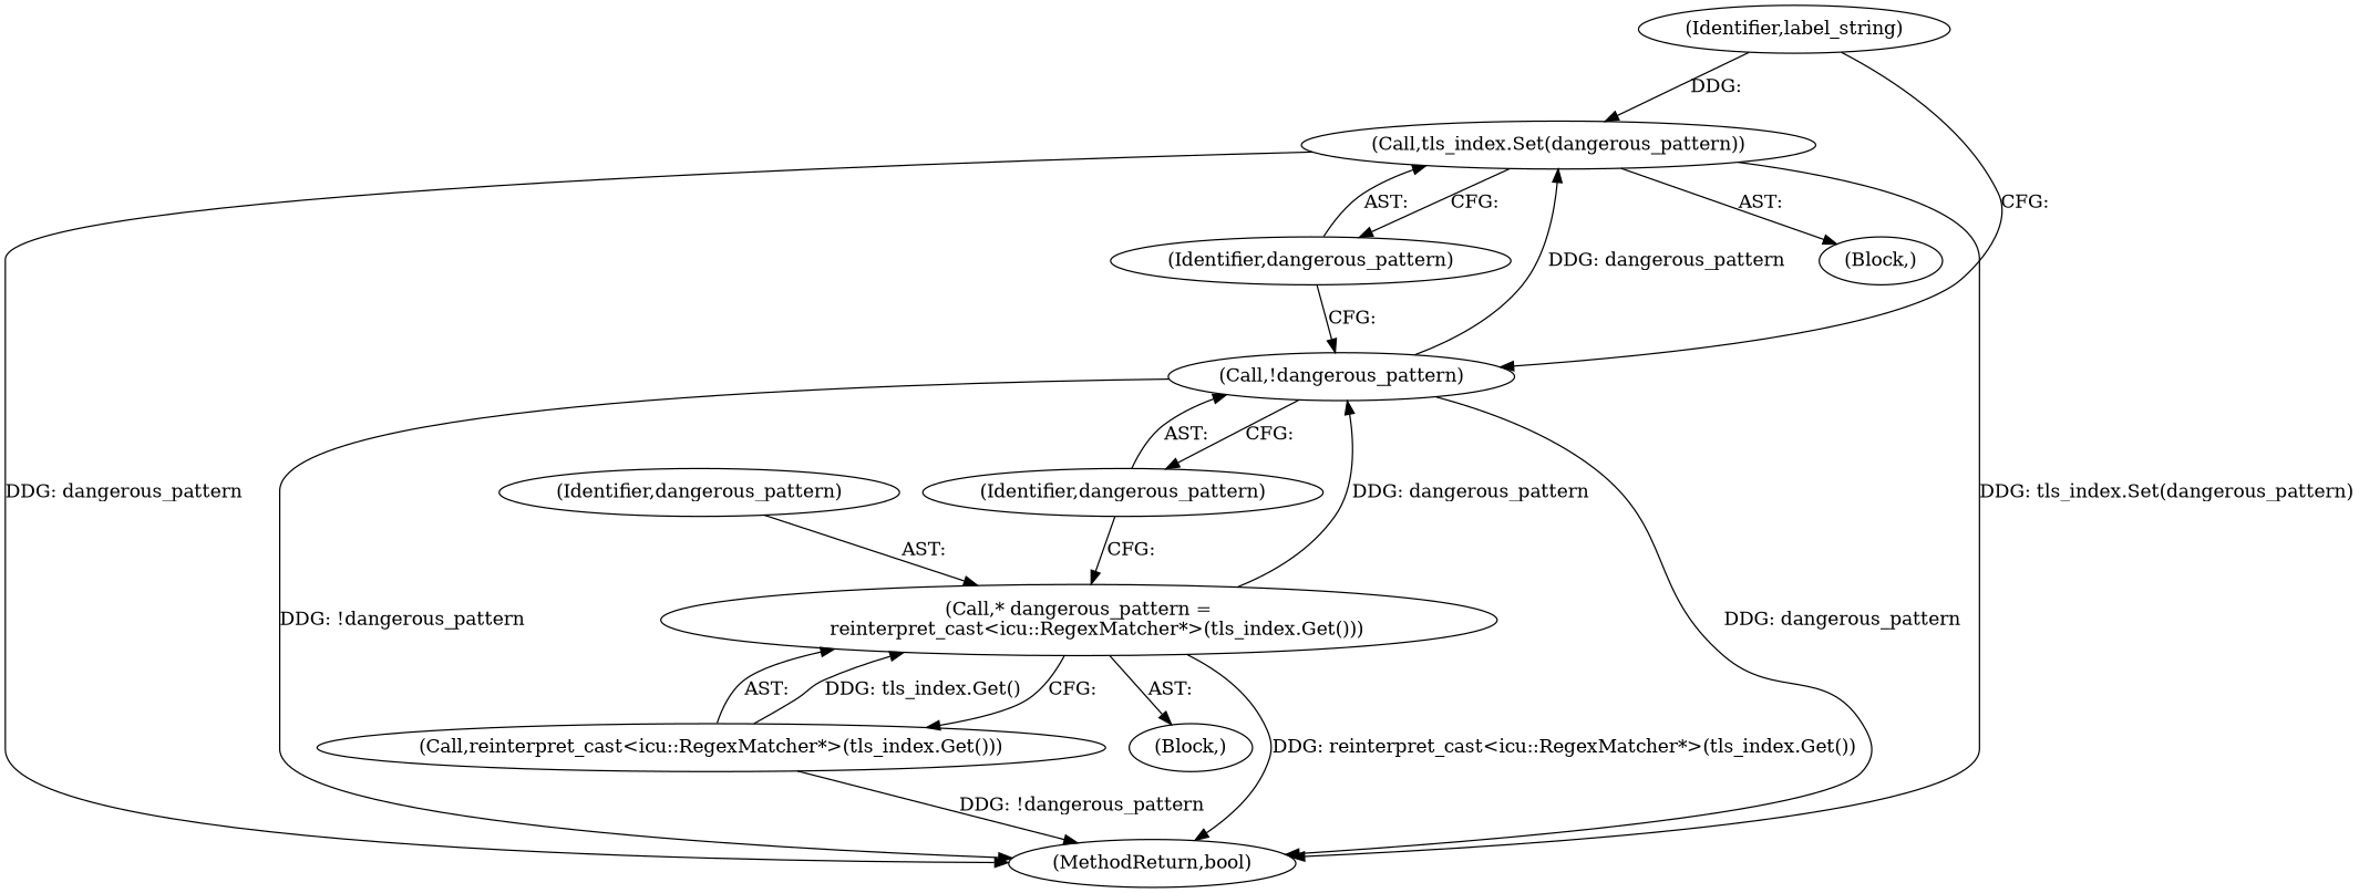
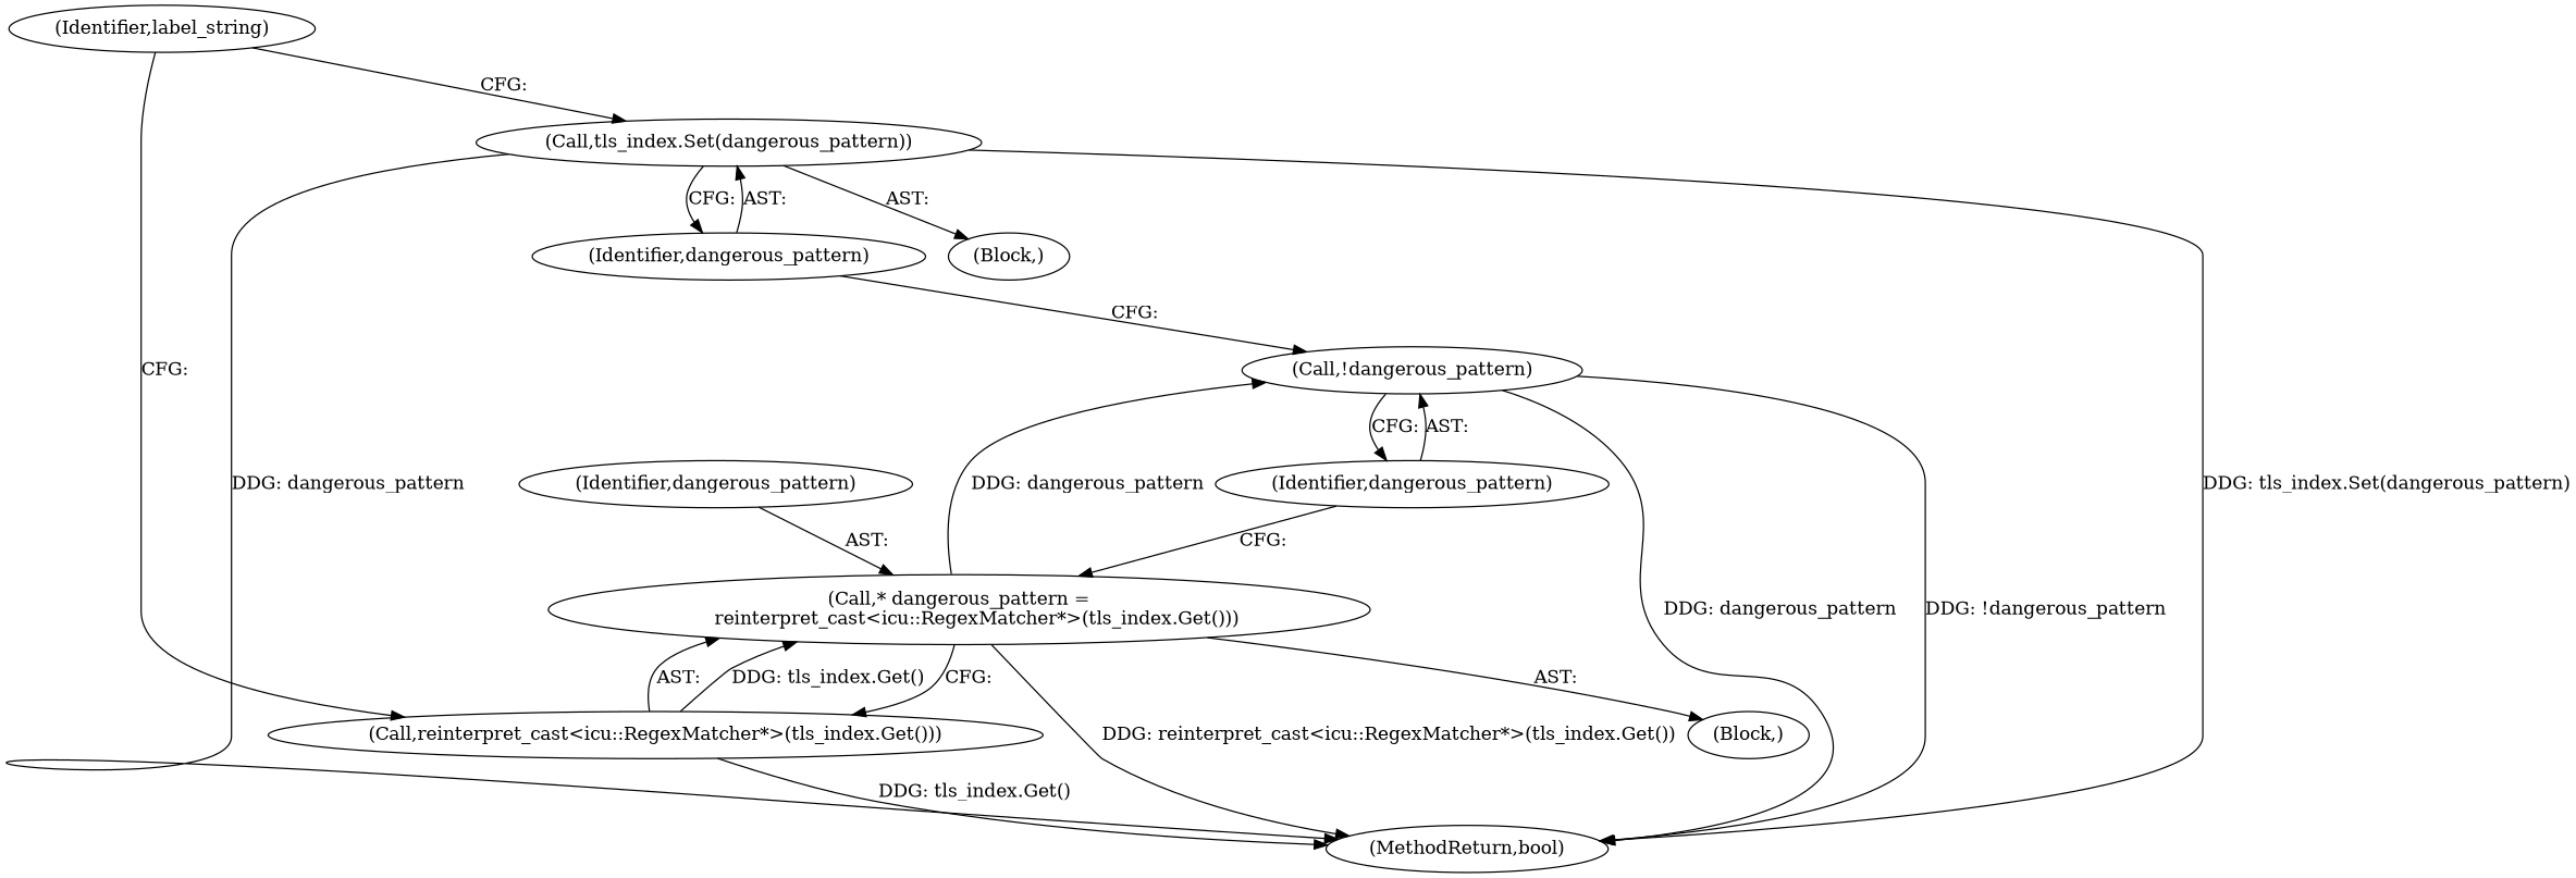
  digraph {
    n1 [label="(Call,tls_index.Set(dangerous_pattern))"]
    n2 [label="(Identifier,dangerous_pattern)"]
    n3 [label="(MethodReturn,bool)"]
    n4 [label="(Block,)"]
    n5 [label="(Call,!dangerous_pattern)"]
    n6 [label="(Identifier,dangerous_pattern)"]
    n7 [label="(Call,* dangerous_pattern =\n      reinterpret_cast<icu::RegexMatcher*>(tls_index.Get()))"]
    n8 [label="(Call,reinterpret_cast<icu::RegexMatcher*>(tls_index.Get()))"]
    n9 [label="(Block,)"]
    n10 [label="(Identifier,label_string)"]
    n11 [label="(Identifier,dangerous_pattern)"]
    n1 -> n2 [label="CFG: "]
    n1 -> n3 [label="DDG: tls_index.Set(dangerous_pattern)"]
    n1 -> n3 [label="DDG: dangerous_pattern"]
    n1 -> n4 [label="AST: "]
    n2 -> n1 [label="AST: "]
    n2 -> n5 [label="CFG: "]
-   n5 -> n1 [label="DDG: dangerous_pattern"]
    n5 -> n3 [label="DDG: dangerous_pattern"]
    n5 -> n3 [label="DDG: !dangerous_pattern"]
    n5 -> n6 [label="CFG: "]
    n6 -> n5 [label="AST: "]
    n6 -> n7 [label="CFG: "]
    n7 -> n3 [label="DDG: reinterpret_cast<icu::RegexMatcher*>(tls_index.Get())"]
    n7 -> n5 [label="DDG: dangerous_pattern"]
    n7 -> n8 [label="CFG: "]
    n7 -> n9 [label="AST: "]
-   n8 -> n3 [label="DDG: !dangerous_pattern"]
+   n8 -> n3 [label="DDG: tls_index.Get()"]
    n8 -> n7 [label="AST: "]
    n8 -> n7 [label="DDG: tls_index.Get()"]
-   n10 -> n1 [label="DDG: "]
-   n10 -> n5 [label="CFG: "]
+   n10 -> n1 [label="CFG: "]
+   n10 -> n8 [label="CFG: "]
    n11 -> n7 [label="AST: "]
  }
